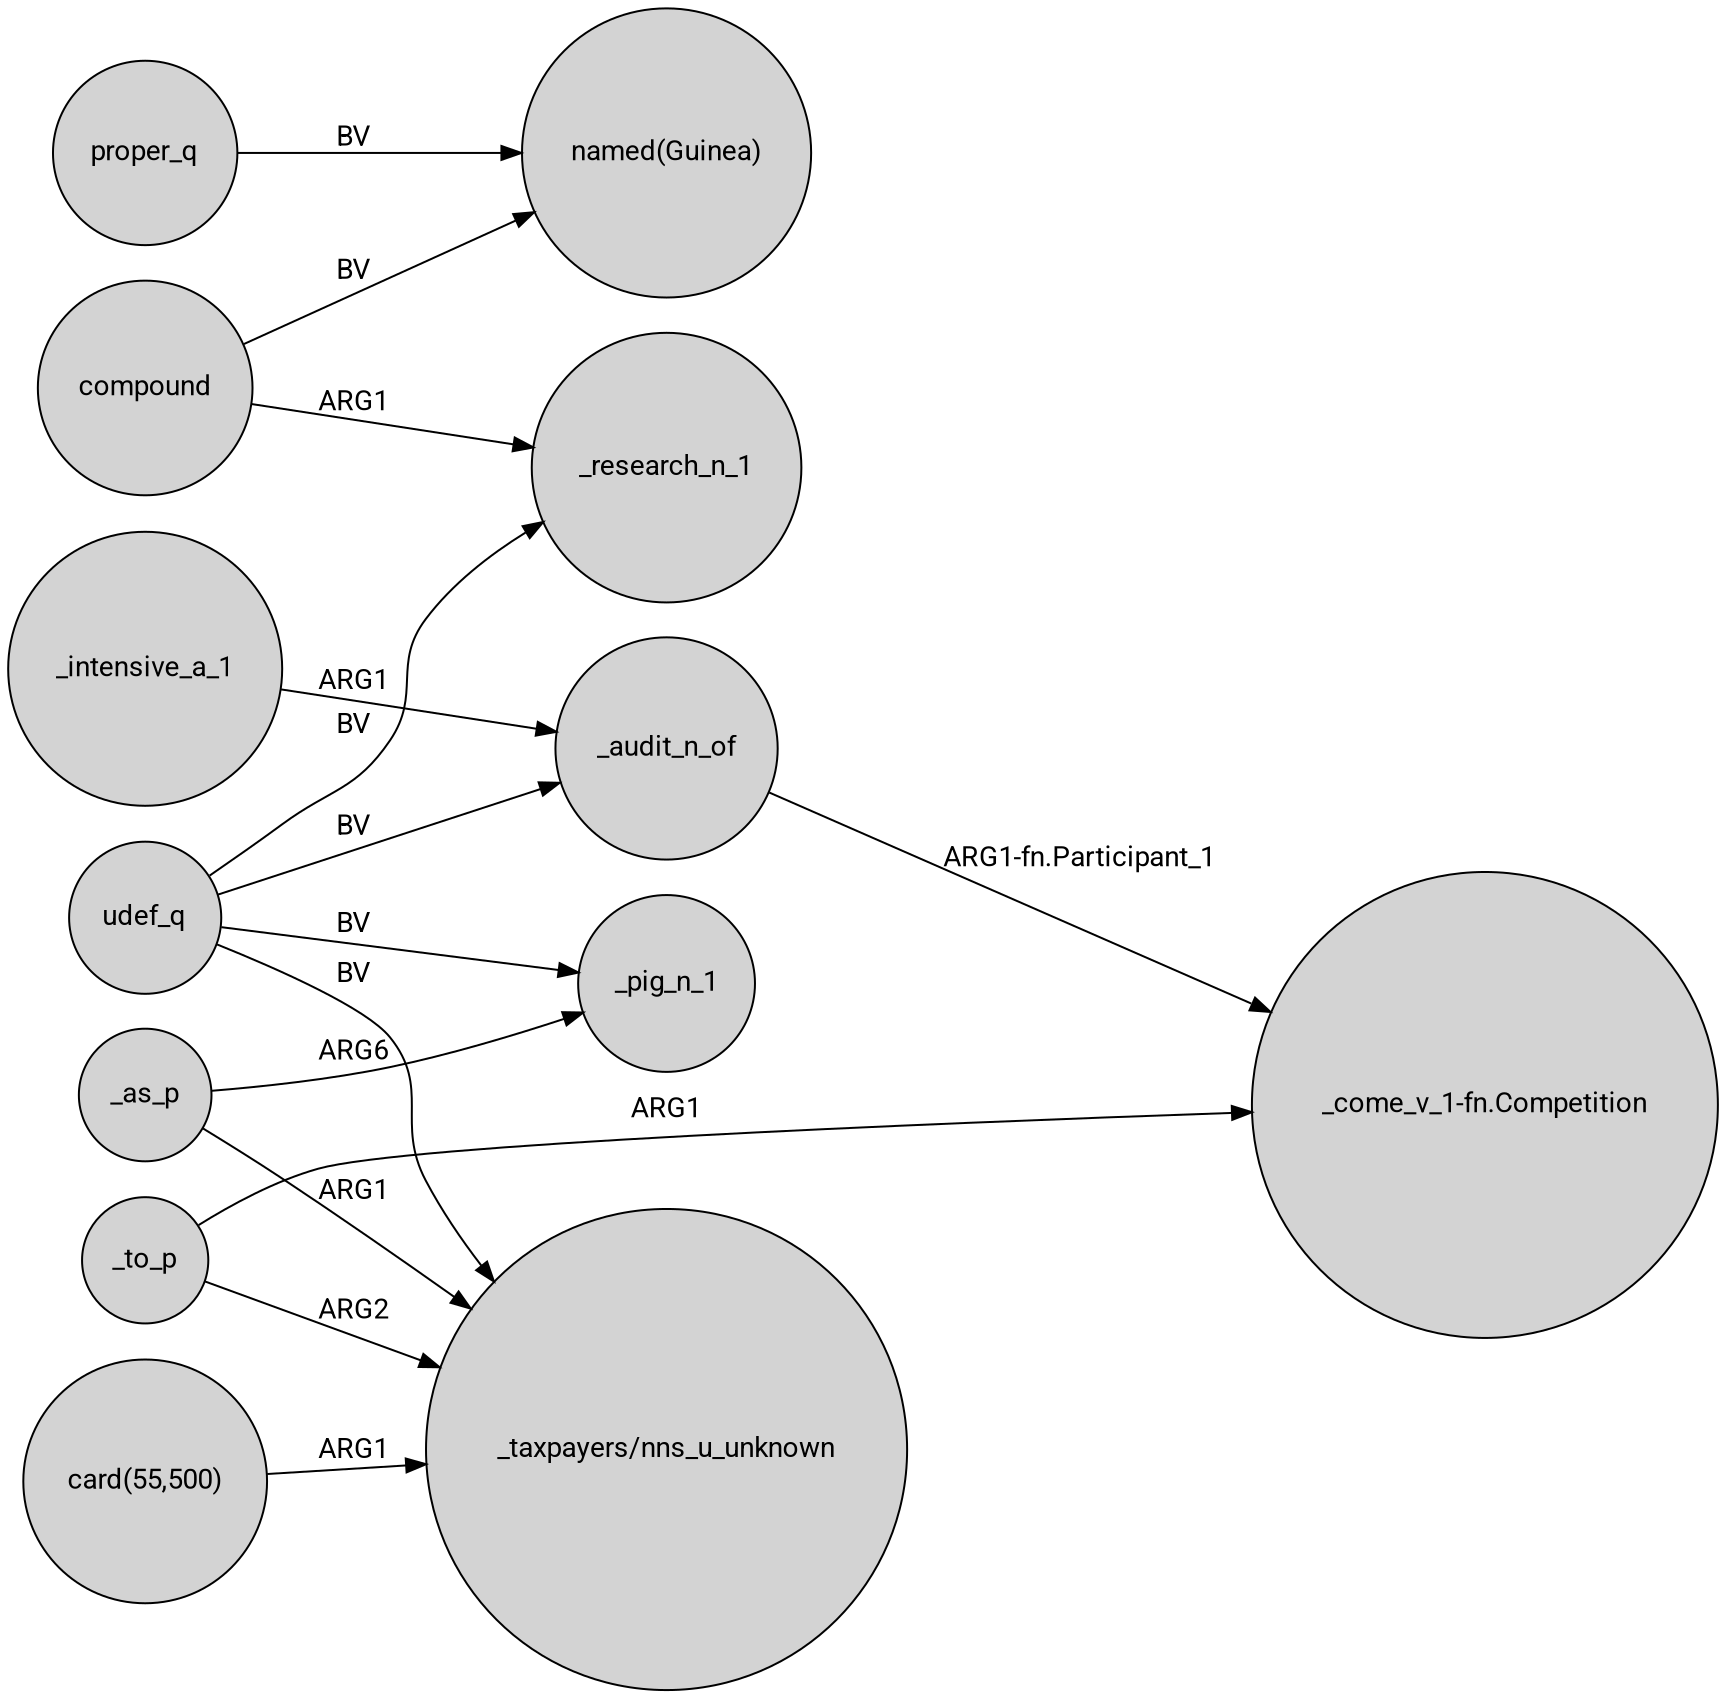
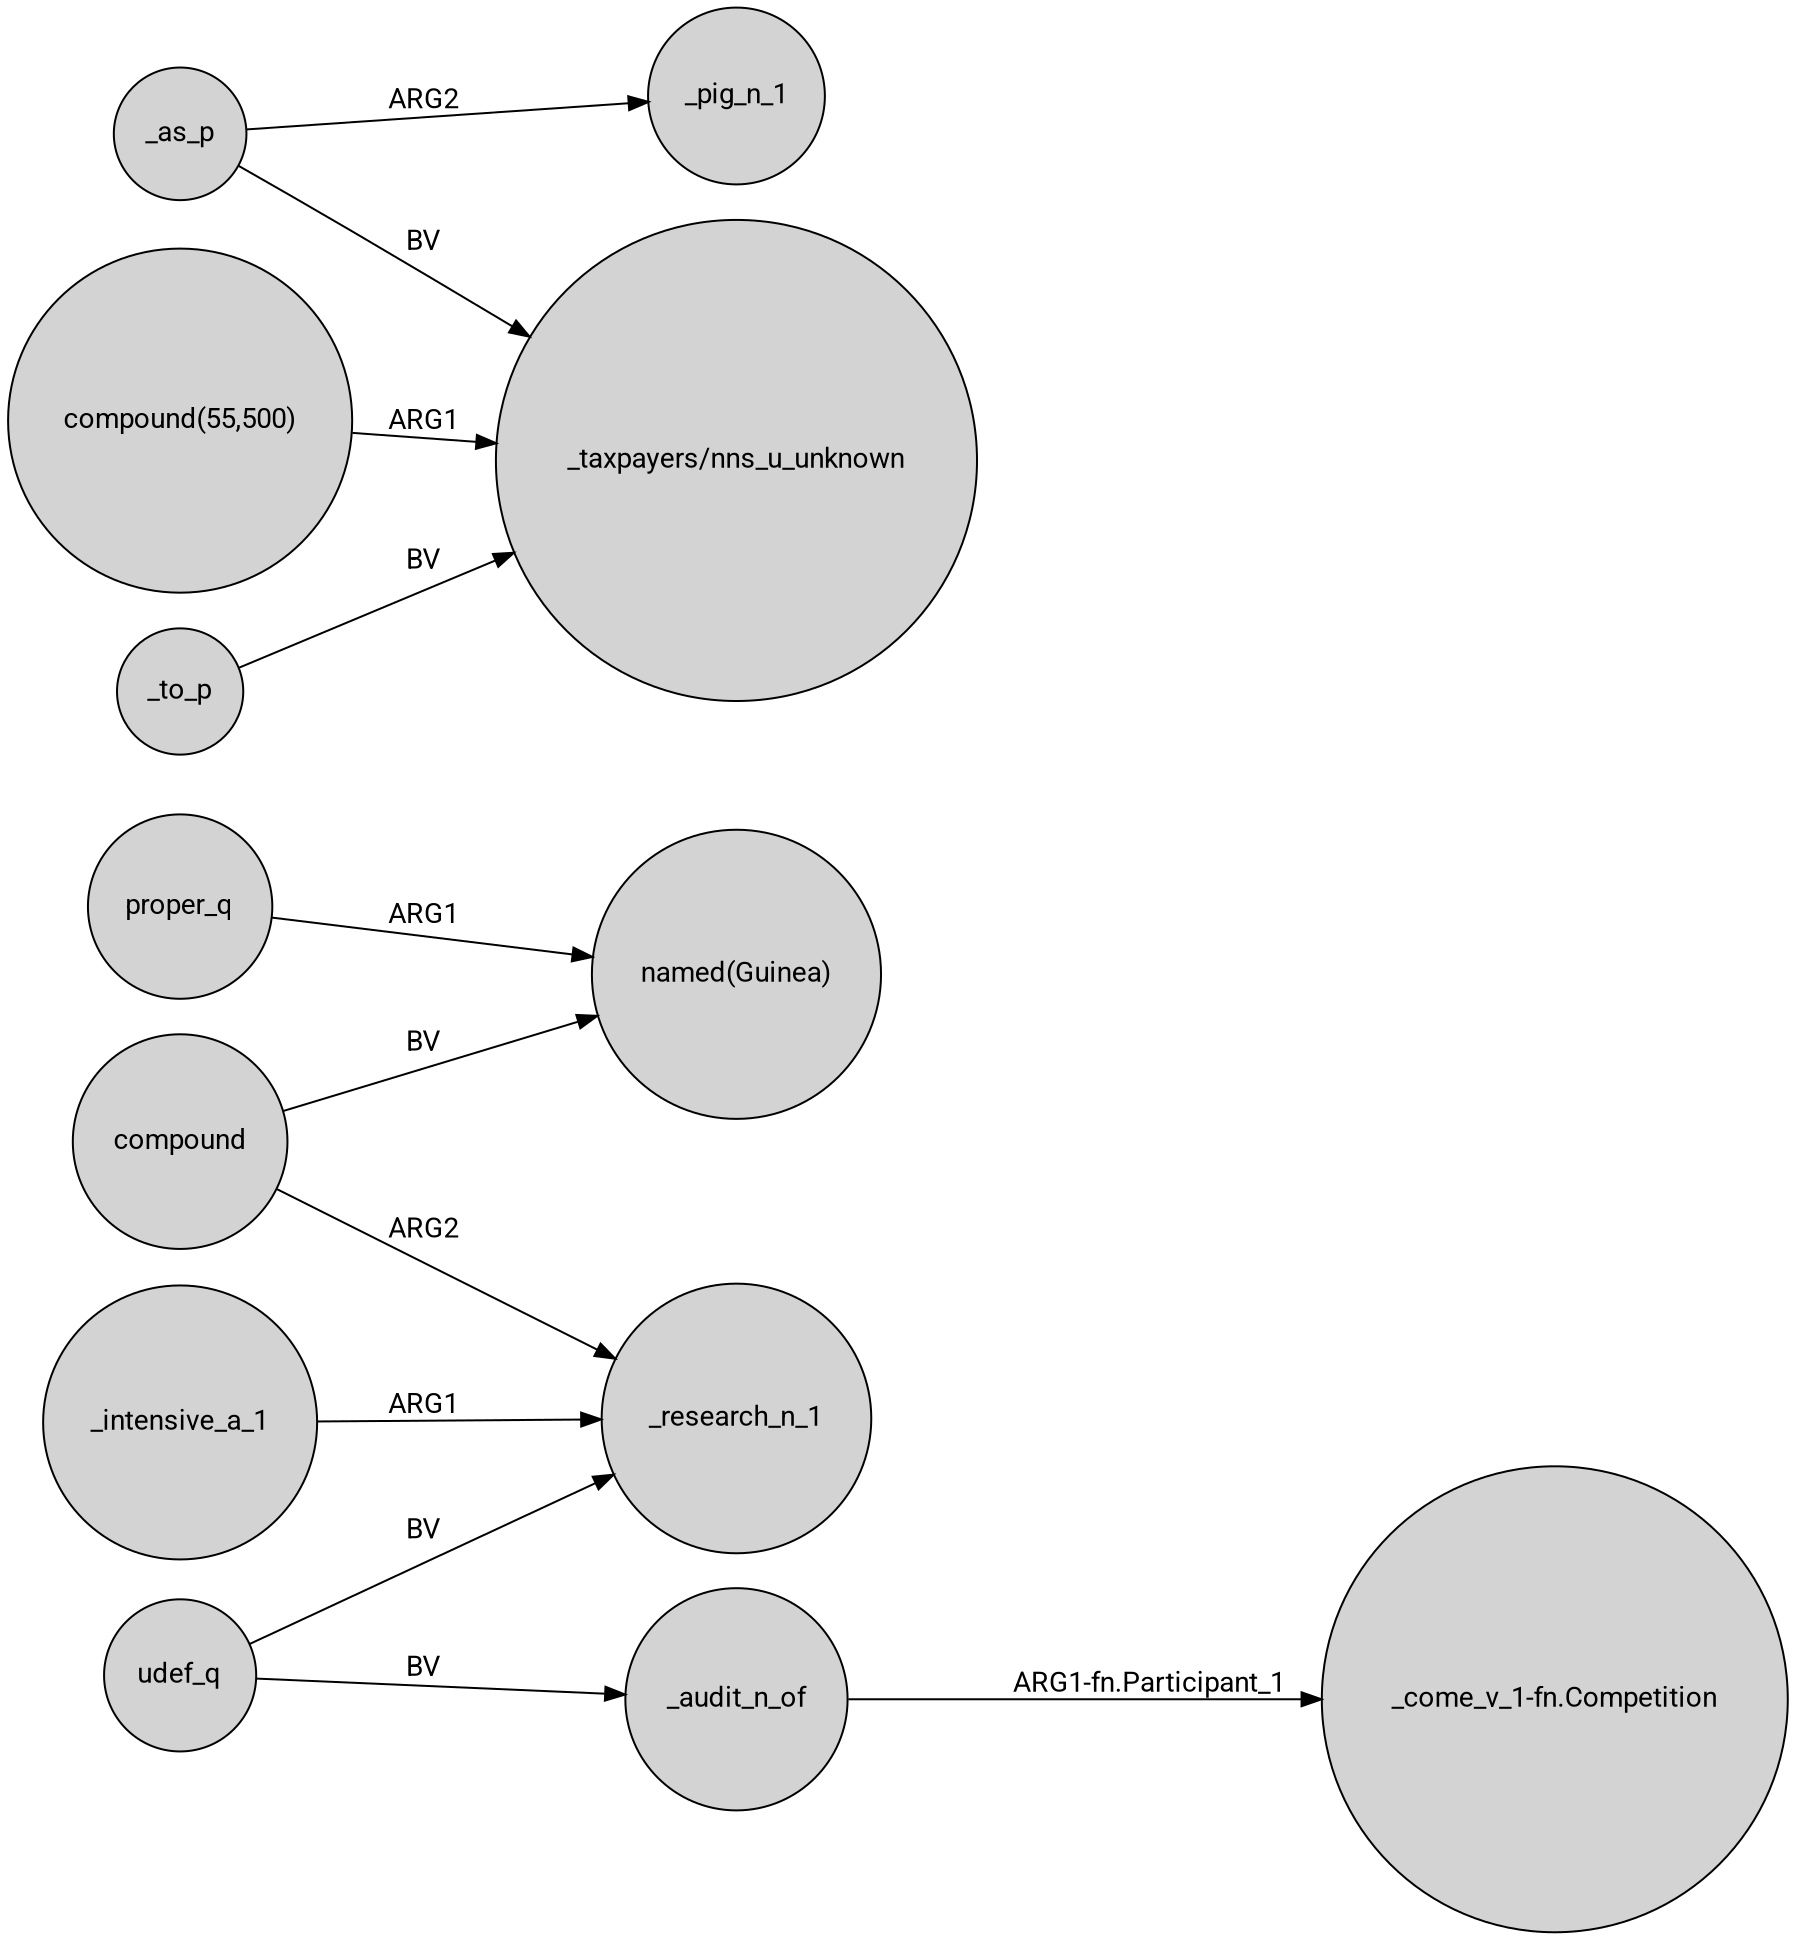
  digraph {
    fontname=Roboto
    rankdir=LR
    node [fontname=Roboto shape=circle style=filled]
    edge [fontname=Roboto]
    proper_q
    "named(Guinea)"
    compound
    _research_n_1
    _audit_n_of
    "_come_v_1-fn.Competition"
    udef_q
    _pig_n_1
    "_taxpayers/nns_u_unknown"
-   "card(55,500)"
+   "card(55,500)" [label="compound(55,500)"]
    _to_p
    _intensive_a_1
    _as_p
-   proper_q -> "named(Guinea)" [label=BV]
+   proper_q -> "named(Guinea)" [label=ARG1]
    compound -> "named(Guinea)" [label=BV]
-   compound -> _research_n_1 [label=ARG1]
+   compound -> _research_n_1 [label=ARG2]
    _audit_n_of -> "_come_v_1-fn.Competition" [label="ARG1-fn.Participant_1"]
    udef_q -> _research_n_1 [label=BV]
    udef_q -> _audit_n_of [label=BV]
-   udef_q -> _pig_n_1 [label=BV]
-   udef_q -> "_taxpayers/nns_u_unknown" [label=BV]
    "card(55,500)" -> "_taxpayers/nns_u_unknown" [label=ARG1]
-   _to_p -> "_come_v_1-fn.Competition" [label=ARG1]
-   _to_p -> "_taxpayers/nns_u_unknown" [label=ARG2]
-   _intensive_a_1 -> _audit_n_of [label=ARG1]
-   _as_p -> _pig_n_1 [label=ARG6]
-   _as_p -> "_taxpayers/nns_u_unknown" [label=ARG1]
+   _to_p -> "_taxpayers/nns_u_unknown" [label=BV]
+   _intensive_a_1 -> _research_n_1 [label=ARG1]
+   _as_p -> _pig_n_1 [label=ARG2]
+   _as_p -> "_taxpayers/nns_u_unknown" [label=BV]
  }
